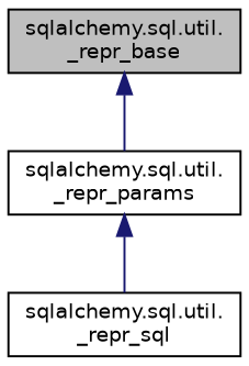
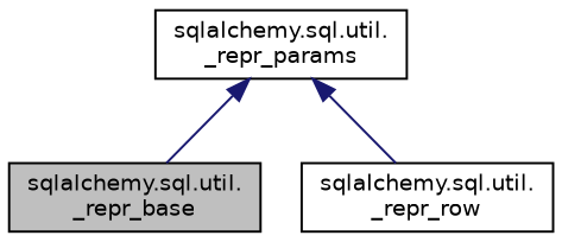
  digraph {
    node [color=black fillcolor=white fontname=Helvetica fontsize=10 shape=record style=filled]
    edge [color=midnightblue dir=back fontname=Helvetica fontsize=10 labelfontname=Helvetica labelfontsize=10 style=solid]
    n1 [fillcolor=grey75 fontcolor=black height=0.2 label="sqlalchemy.sql.util.\l_repr_base" width=0.4]
    n2 [height=0.2 label="sqlalchemy.sql.util.\l_repr_params" width=0.4]
-   n3 [height=0.2 label="sqlalchemy.sql.util.\l_repr_sql" width=0.4]
-   n1 -> n2
+   n3 [height=0.2 label="sqlalchemy.sql.util.\l_repr_row" width=0.4]
+   n2 -> n1
    n2 -> n3
  }
